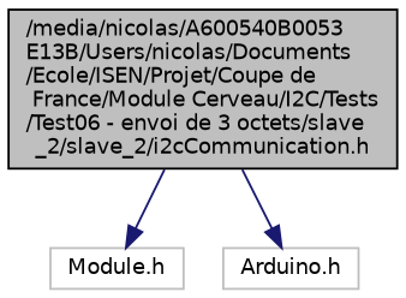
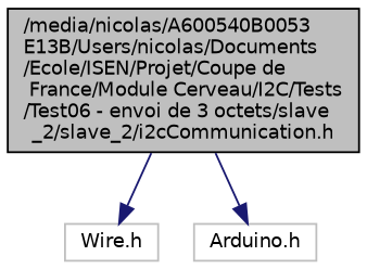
  digraph {
    node [color=grey75 fillcolor=white fontname=Helvetica fontsize=10 shape=record style=filled]
    edge [color=midnightblue fontname=Helvetica fontsize=10 labelfontname=Helvetica labelfontsize=10 style=solid]
    n1 [color=black fillcolor=grey75 fontcolor=black height=0.2 label="/media/nicolas/A600540B0053\lE13B/Users/nicolas/Documents\l/Ecole/ISEN/Projet/Coupe de\l France/Module Cerveau/I2C/Tests\l/Test06 - envoi de 3 octets/slave\l_2/slave_2/i2cCommunication.h" width=0.4]
-   n2 [height=0.2 label="Module.h" width=0.4]
+   n2 [height=0.2 label="Wire.h" width=0.4]
    n3 [height=0.2 label="Arduino.h" width=0.4]
    n1 -> n2
    n1 -> n3
  }
